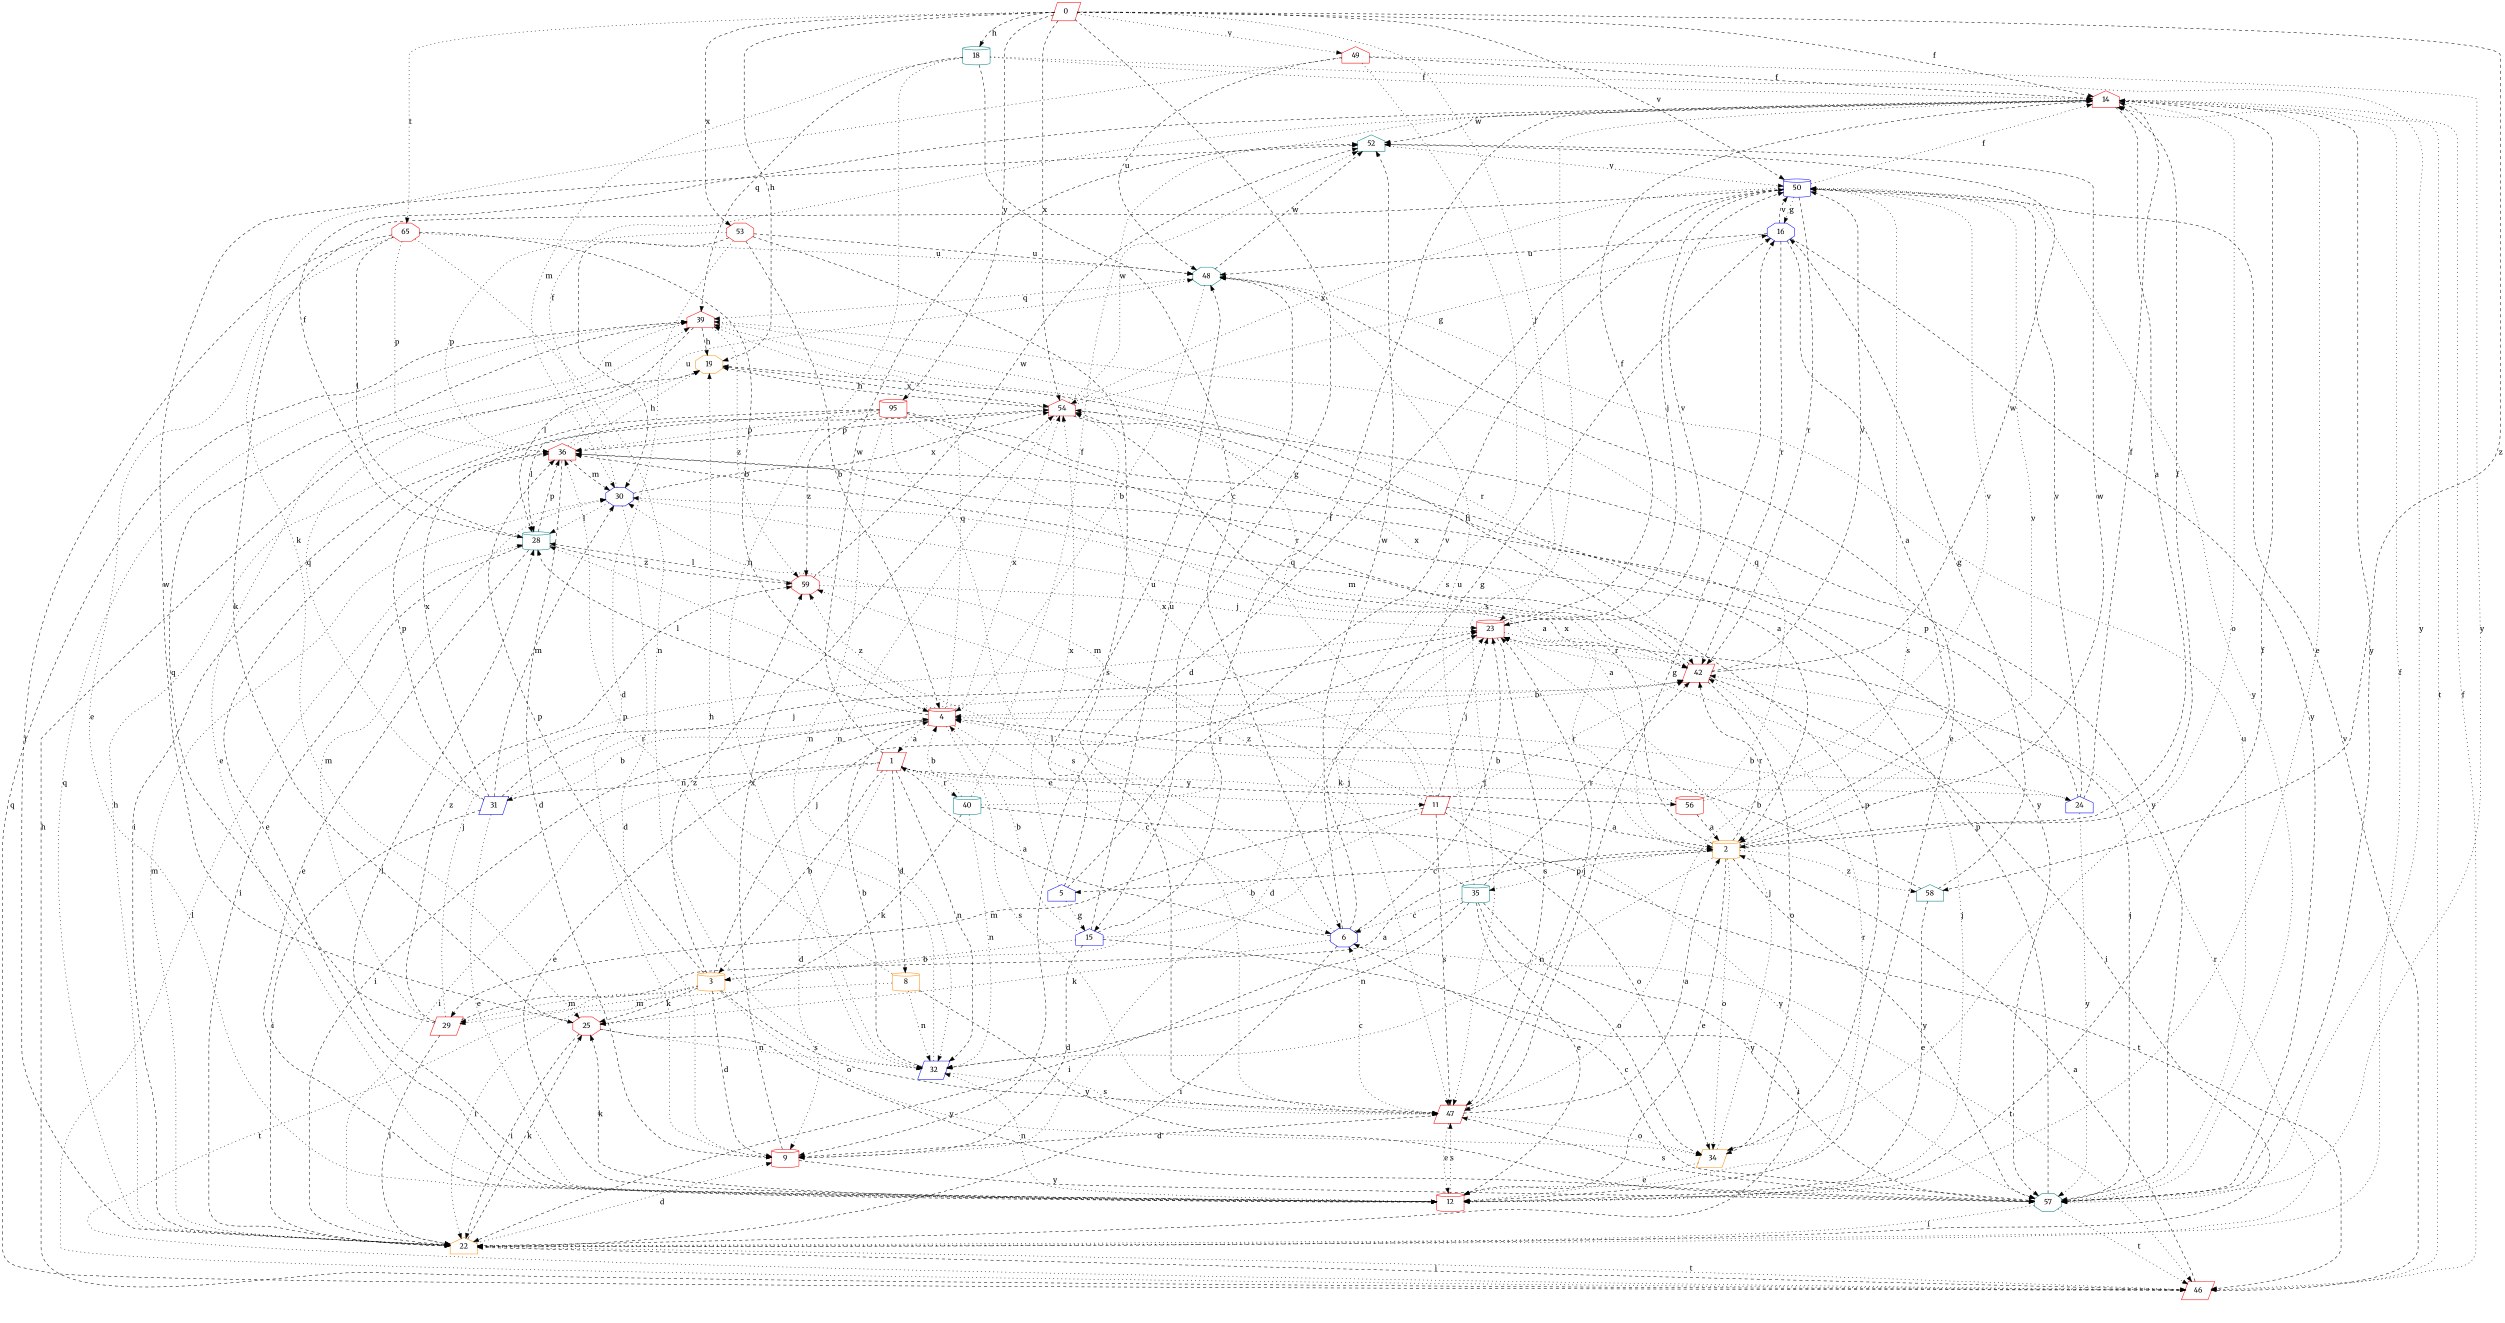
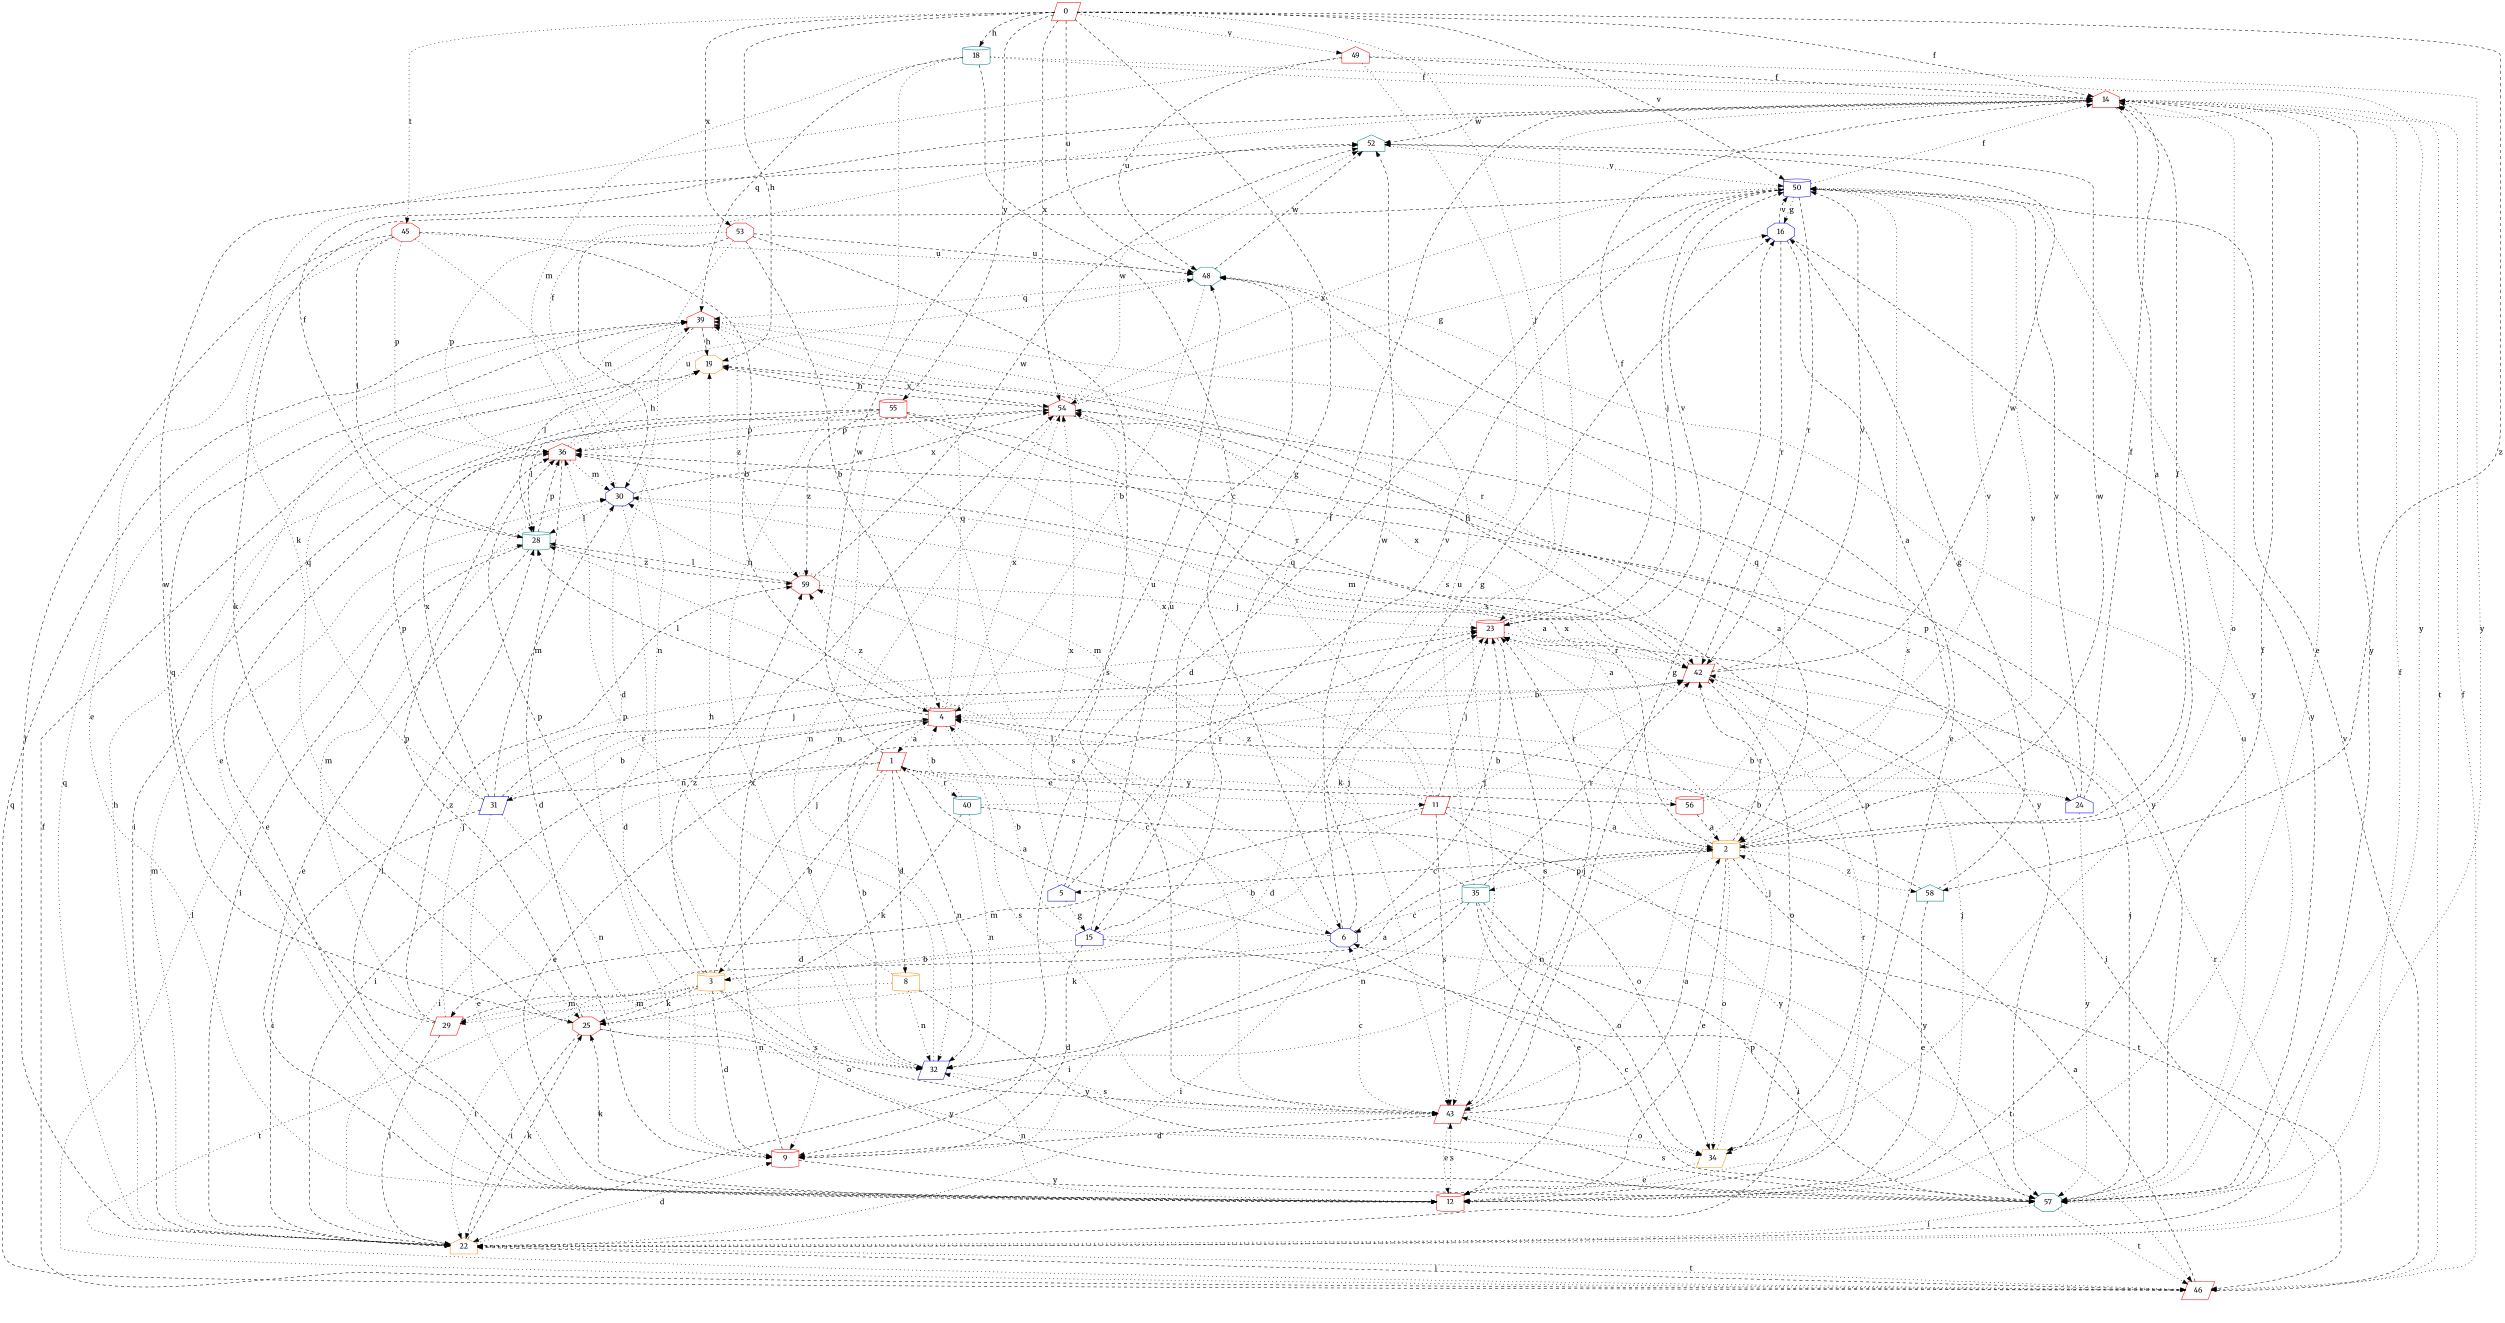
  strict digraph {
    fontname=Merriweather
    node [color=red fontname=Merriweather shape=cylinder]
    edge [fontname=Merriweather style=dashed]
    0 [shape=parallelogram]
    14 [shape=house]
    15 [color=blue shape=house]
    18 [color=teal]
    19 [color=darkorange shape=octagon]
    23
-   45 [shape=octagon label=65]
+   45 [shape=octagon]
    48 [color=teal shape=octagon]
    49 [shape=house]
    50 [color=blue]
    53 [shape=octagon]
    54 [shape=house]
-   55 [label=95]
+   55
    58 [color=teal shape=house]
    52 [color=teal shape=house]
    2 [color=darkorange]
    12
    34 [color=darkorange shape=parallelogram]
    57 [color=teal shape=octagon]
-   43 [shape=parallelogram label=47]
+   43 [shape=parallelogram]
    46 [shape=parallelogram]
    3 [color=darkorange]
    9
    22 [color=darkorange shape=house]
    4
    32 [color=blue shape=parallelogram]
    6 [color=blue shape=octagon]
    39 [shape=house]
    30 [color=blue shape=octagon]
    42 [shape=parallelogram]
    36 [shape=house]
    28 [color=teal]
    25 [shape=octagon]
    16 [color=blue shape=octagon]
    59 [shape=octagon]
    1 [shape=parallelogram]
    8 [color=darkorange]
    11 [shape=parallelogram]
    24 [color=blue shape=house]
    31 [color=blue shape=parallelogram]
    40 [color=teal]
    56
    29 [shape=parallelogram]
    5 [color=blue shape=house]
    35 [color=teal]
    0 -> 14 [label=f]
    0 -> 15 [label=g]
    0 -> 18 [label=h]
    0 -> 19 [label=h]
    0 -> 23 [label=j style=dotted]
    0 -> 45 [label=t style=dotted]
-   16 -> 48 [label=u]
+   0 -> 48 [label=u]
    0 -> 49 [label=v style=dotted]
    0 -> 50 [label=v]
    0 -> 53 [label=x]
    0 -> 54 [label=x]
    0 -> 55 [label=y]
    0 -> 58 [label=z]
    14 -> 52 [label=w]
    14 -> 2 [label=a]
    14 -> 12 [label=e style=dotted]
    14 -> 34 [label=o style=dotted]
    14 -> 57 [label=y]
    14 -> 43 [label=s style=dotted]
    14 -> 46 [label=t style=dotted]
    15 -> 14 [label=f]
    15 -> 23 [label=j style=dotted]
    15 -> 48 [label=u]
    15 -> 3 [label=b style=dotted]
    15 -> 9 [label=d]
    15 -> 22 [label=i]
    15 -> 4 [label=b style=dotted]
    18 -> 14 [label=f style=dotted]
    18 -> 57 [label=y style=dotted]
    18 -> 32 [label=n style=dotted]
    18 -> 6 [label=c]
    18 -> 39 [label=q]
    18 -> 30 [label=m style=dotted]
    19 -> 54 [label=x]
    23 -> 14 [label=f]
    23 -> 50 [label=v]
    23 -> 43 [label=s]
    23 -> 9 [label=d style=dotted]
    23 -> 42 [label=r style=dotted]
    45 -> 48 [label=u style=dotted]
    45 -> 12 [label=e style=dotted]
    45 -> 22 [label=i]
    45 -> 4 [label=b]
    45 -> 32 [label=n style=dotted]
    45 -> 36 [label=p style=dotted]
    45 -> 28 [label=l]
    48 -> 52 [label=w]
    48 -> 12 [label=e]
    48 -> 4 [label=b style=dotted]
    48 -> 39 [label=q style=dotted]
    49 -> 14 [label=f]
    49 -> 48 [label=u]
    49 -> 57 [label=y style=dotted]
    49 -> 43 [label=s style=dotted]
    49 -> 25 [label=k style=dotted]
    50 -> 14 [label=f style=dotted]
    50 -> 23 [label=j]
    50 -> 54 [label=x style=dotted]
    50 -> 57 [label=y style=dotted]
    50 -> 43 [label=s style=dotted]
    50 -> 9 [label=d]
    50 -> 42 [label=r]
    50 -> 25 [label=k]
    50 -> 16 [label=g style=dotted]
    53 -> 48 [label=u]
    53 -> 43 [label=s]
    53 -> 9 [label=d style=dotted]
    53 -> 4 [label=b]
    53 -> 30 [label=m]
    53 -> 36 [label=p style=dotted]
    54 -> 19 [label=h]
    54 -> 52 [label=w style=dotted]
    54 -> 2 [label=a]
    54 -> 57 [label=y]
    54 -> 32 [label=n style=dotted]
    54 -> 36 [label=p]
    54 -> 16 [label=g style=dotted]
    55 -> 2 [label=a style=dotted]
    55 -> 57 [label=y]
    55 -> 43 [label=s style=dotted]
    55 -> 22 [label=i]
    55 -> 32 [label=n style=dotted]
    55 -> 42 [label=r]
    55 -> 36 [label=p style=dotted]
    55 -> 28 [label=l]
    55 -> 59 [label=z]
    58 -> 12 [label=e]
    58 -> 4 [label=b]
    58 -> 16 [label=g]
    52 -> 50 [label=v style=dotted]
    2 -> 14 [label=f]
    2 -> 50 [label=v style=dotted]
    2 -> 54 [label=x]
    2 -> 58 [label=z style=dotted]
    2 -> 52 [label=w]
    2 -> 12 [label=e]
    2 -> 34 [label=o style=dotted]
    2 -> 57 [label=y]
    2 -> 32 [label=n style=dotted]
    2 -> 42 [label=r]
    2 -> 5 [label=c]
    2 -> 35 [label=p style=dotted]
    12 -> 14 [label=f]
    12 -> 23 [label=j style=dotted]
    12 -> 43 [label=s style=dotted]
    12 -> 32 [label=n style=dotted]
    12 -> 42 [label=r style=dotted]
    12 -> 28 [label=l]
    12 -> 25 [label=k]
    34 -> 23 [label=j style=dotted]
    34 -> 12 [label=e style=dotted]
    34 -> 36 [label=p]
    57 -> 23 [label=j]
    57 -> 48 [label=u style=dotted]
    57 -> 43 [label=s]
    57 -> 46 [label=t style=dotted]
    57 -> 22 [label=i style=dotted]
    57 -> 6 [label=c]
-   57 -> 36 [label=p]
+   25 -> 36 [label=p]
    43 -> 23 [label=j]
    43 -> 2 [label=a]
    43 -> 12 [label=e style=dotted]
    43 -> 34 [label=o style=dotted]
    43 -> 9 [label=d]
    43 -> 6 [label=c style=dotted]
    43 -> 16 [label=g]
    46 -> 14 [label=f style=dotted]
-   46 -> 19 [label=h]
+   46 -> 19 [label=f]
    46 -> 50 [label=v]
    46 -> 2 [label=a]
    46 -> 22 [label=i]
    46 -> 39 [label=q]
    46 -> 28 [label=l style=dotted]
    3 -> 23 [label=j]
    3 -> 34 [label=o style=dotted]
    3 -> 43 [label=s]
    3 -> 46 [label=t style=dotted]
    3 -> 9 [label=d]
    3 -> 22 [label=i style=dotted]
    3 -> 36 [label=p]
    3 -> 25 [label=k]
    3 -> 59 [label=z]
    3 -> 29 [label=m style=dotted]
    9 -> 54 [label=x]
    9 -> 57 [label=y]
    22 -> 14 [label=f style=dotted]
    22 -> 19 [label=h style=dotted]
    22 -> 46 [label=t style=dotted]
    22 -> 9 [label=d style=dotted]
    22 -> 39 [label=q style=dotted]
    22 -> 30 [label=m style=dotted]
    22 -> 42 [label=r style=dotted]
    22 -> 25 [label=k]
    4 -> 54 [label=x style=dotted]
    4 -> 12 [label=e]
    4 -> 43 [label=s style=dotted]
    4 -> 22 [label=i]
    4 -> 6 [label=c style=dotted]
    4 -> 39 [label=q style=dotted]
    4 -> 28 [label=l]
    4 -> 59 [label=z style=dotted]
    4 -> 1 [label=a style=dotted]
    32 -> 19 [label=h style=dotted]
    32 -> 43 [label=s style=dotted]
    32 -> 4 [label=b]
    6 -> 23 [label=j]
    6 -> 52 [label=w]
    6 -> 46 [label=t style=dotted]
-   6 -> 22 [label=i]
+   6 -> 22 [label=i style=dotted]
    6 -> 28 [label=l style=dotted]
    6 -> 25 [label=k style=dotted]
    6 -> 16 [label=g]
    6 -> 1 [label=a]
    39 -> 19 [label=h]
    39 -> 12 [label=e style=dotted]
    39 -> 42 [label=r style=dotted]
    39 -> 28 [label=l]
    39 -> 59 [label=z style=dotted]
    30 -> 14 [label=f style=dotted]
    30 -> 54 [label=x]
    30 -> 2 [label=a style=dotted]
    30 -> 9 [label=d style=dotted]
    30 -> 28 [label=l style=dotted]
    42 -> 19 [label=h]
    42 -> 50 [label=v]
    42 -> 54 [label=x style=dotted]
    42 -> 52 [label=w]
    42 -> 34 [label=o]
    42 -> 22 [label=i]
    42 -> 4 [label=b style=dotted]
    42 -> 30 [label=m style=dotted]
    36 -> 19 [label=h style=dotted]
    36 -> 48 [label=u style=dotted]
    36 -> 12 [label=e]
    36 -> 9 [label=d]
-   36 -> 30 [label=m]
+   36 -> 30 [label=m style=dotted]
    28 -> 14 [label=f]
    28 -> 12 [label=e]
    28 -> 22 [label=i]
    28 -> 36 [label=p]
    28 -> 59 [label=z]
    25 -> 52 [label=w]
    25 -> 57 [label=y]
    25 -> 22 [label=i]
    25 -> 32 [label=n style=dotted]
    16 -> 50 [label=v]
    16 -> 2 [label=a]
    16 -> 57 [label=y]
    16 -> 42 [label=r]
    59 -> 23 [label=j style=dotted]
    59 -> 52 [label=w]
    59 -> 28 [label=l]
    1 -> 52 [label=w]
    1 -> 3 [label=b]
    1 -> 9 [label=d style=dotted]
    1 -> 22 [label=i style=dotted]
    1 -> 32 [label=n]
    1 -> 8 [label=d]
    1 -> 11 [label=e style=dotted]
    1 -> 24 [label=k style=dotted]
    1 -> 31 [label=n]
    1 -> 40 [label=r style=dotted]
    1 -> 56 [label=y]
    8 -> 57 [label=y]
    8 -> 32 [label=n style=dotted]
    8 -> 36 [label=p style=dotted]
    8 -> 29 [label=m style=dotted]
    11 -> 23 [label=j]
    11 -> 54 [label=x style=dotted]
    11 -> 2 [label=a]
    11 -> 34 [label=o]
    11 -> 57 [label=y style=dotted]
    11 -> 43 [label=s]
    11 -> 3 [label=b style=dotted]
    11 -> 39 [label=q style=dotted]
    11 -> 30 [label=m style=dotted]
    11 -> 42 [label=r style=dotted]
    11 -> 29 [label=m]
    24 -> 14 [label=f]
    24 -> 50 [label=v]
    24 -> 57 [label=y style=dotted]
    24 -> 4 [label=b style=dotted]
    24 -> 36 [label=p]
    31 -> 23 [label=j]
    31 -> 54 [label=x]
    31 -> 12 [label=e style=dotted]
    31 -> 22 [label=i]
    31 -> 4 [label=b style=dotted]
+   31 -> 32 [label=n style=dotted]
    31 -> 39 [label=q style=dotted]
    31 -> 30 [label=m]
    31 -> 42 [label=r style=dotted]
    31 -> 36 [label=p]
-   40 -> 14 [label=f style=dotted]
    40 -> 46 [label=t]
    40 -> 4 [label=b style=dotted]
    40 -> 32 [label=n style=dotted]
    40 -> 42 [label=r style=dotted]
    40 -> 25 [label=k]
    56 -> 50 [label=v style=dotted]
    56 -> 2 [label=a]
    56 -> 4 [label=b style=dotted]
    56 -> 39 [label=q style=dotted]
    29 -> 23 [label=j style=dotted]
    29 -> 2 [label=a]
    29 -> 22 [label=i]
    29 -> 39 [label=q]
    29 -> 30 [label=m style=dotted]
    29 -> 59 [label=z]
    5 -> 15 [label=g style=dotted]
    5 -> 48 [label=u]
    5 -> 50 [label=v]
    5 -> 54 [label=x style=dotted]
    35 -> 48 [label=u style=dotted]
    35 -> 12 [label=e]
    35 -> 34 [label=o]
-   35 -> 57 [label=y]
+   35 -> 57 [label=p]
    35 -> 22 [label=i]
    35 -> 32 [label=n]
    35 -> 6 [label=c style=dotted]
    35 -> 42 [label=r]
    35 -> 59 [label=z style=dotted]
  }
